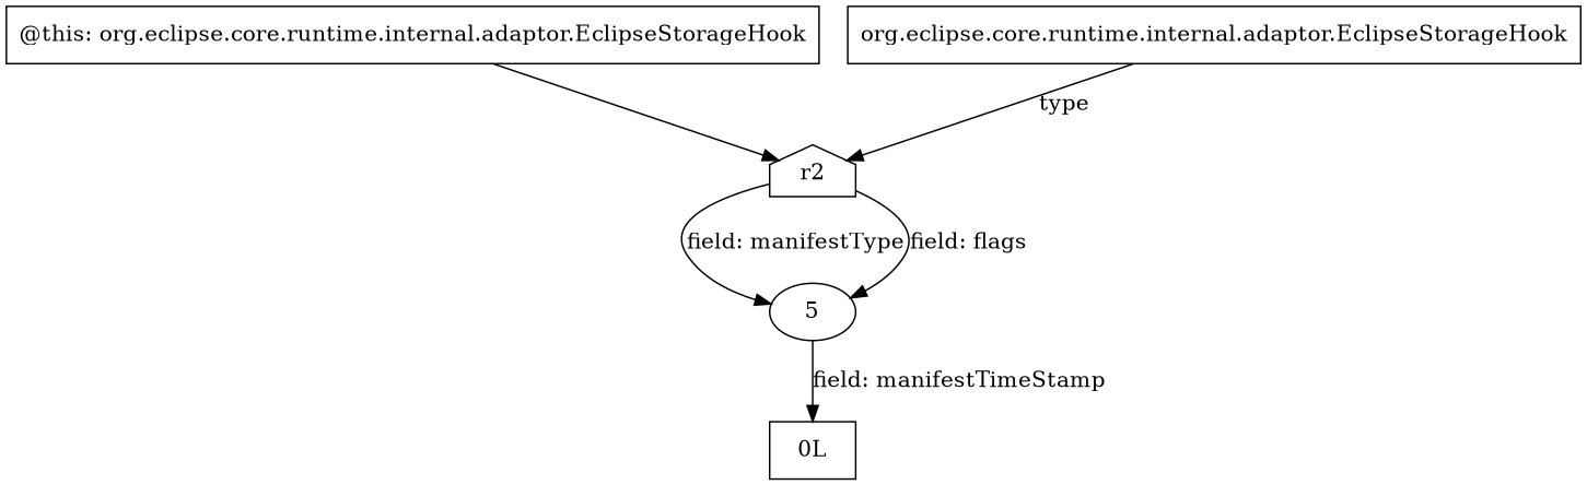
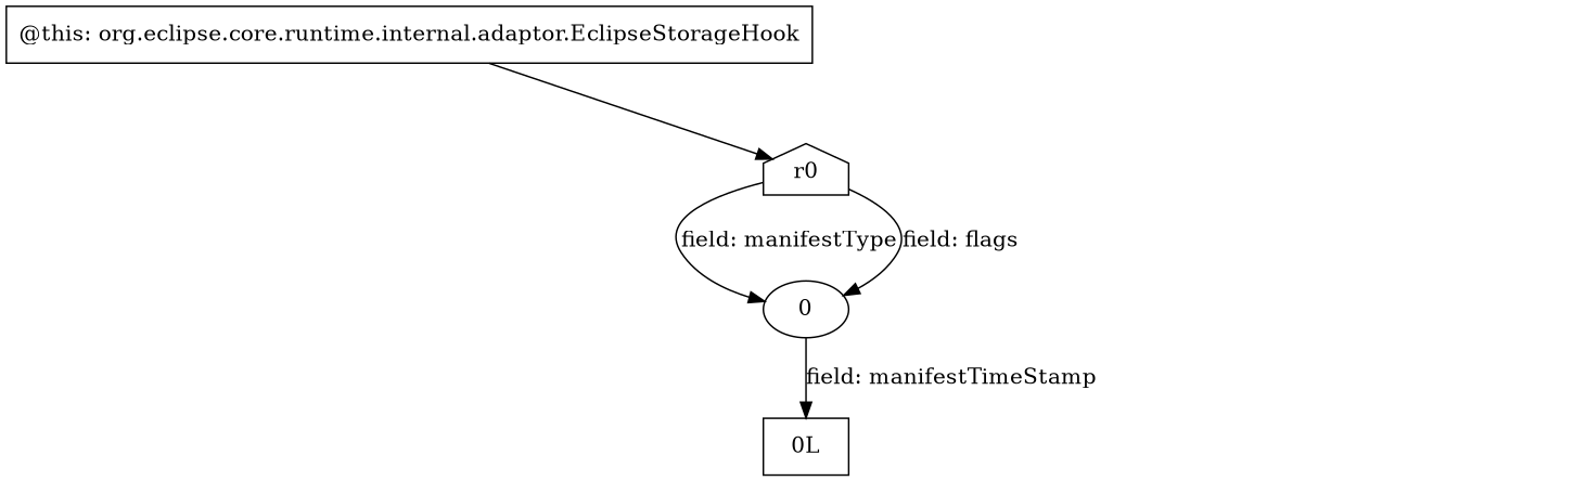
  digraph {
    node [shape=box]
    n1 [label="@this: org.eclipse.core.runtime.internal.adaptor.EclipseStorageHook"]
-   n2 [label=r2 shape=house]
-   n3 [label=5 shape=ellipse]
+   n2 [label=r0 shape=house]
+   n3 [label=0 shape=ellipse]
    n4 [label="0L"]
-   n5 [label="org.eclipse.core.runtime.internal.adaptor.EclipseStorageHook"]
    n1 -> n2
    n2 -> n3 [label="field: manifestType"]
    n2 -> n3 [label="field: flags"]
    n3 -> n4 [label="field: manifestTimeStamp"]
-   n5 -> n2 [label=type]
  }
